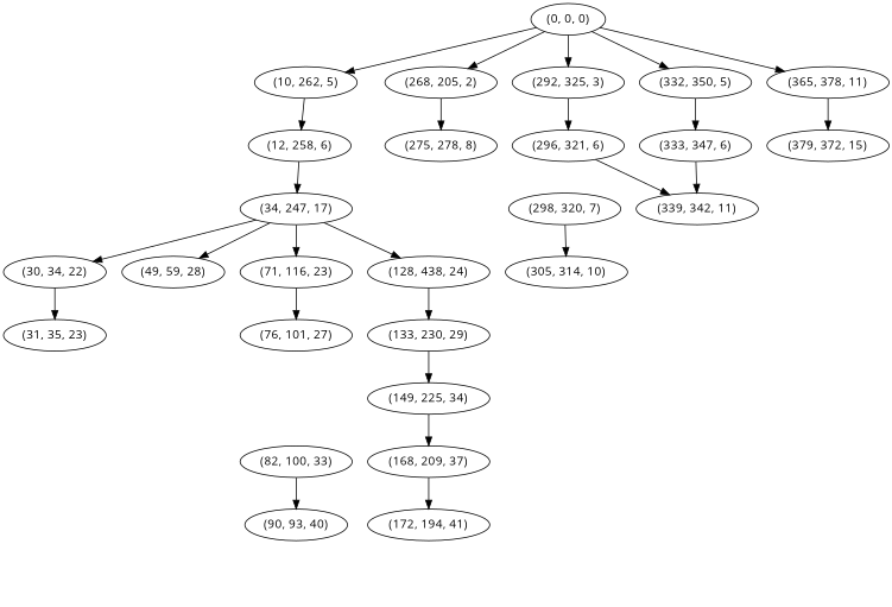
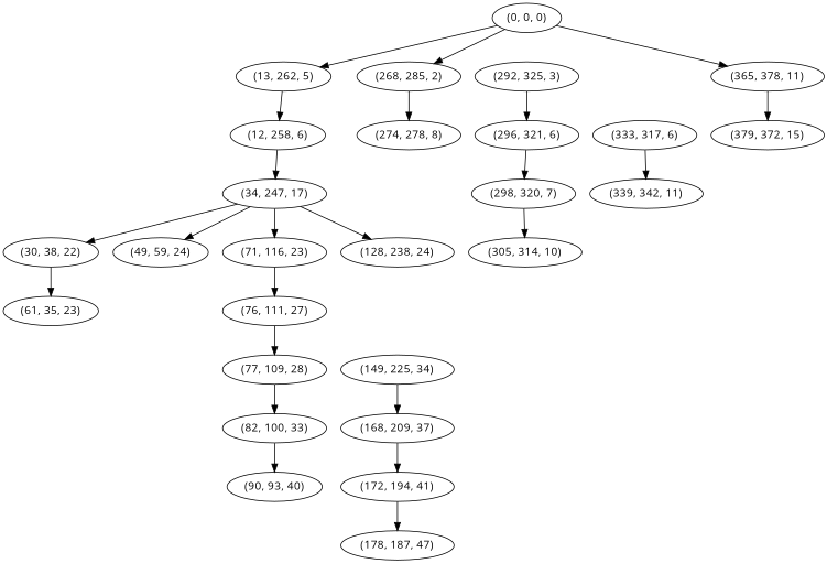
  digraph {
    fontname="Open Sans"
    node [fontname="Open Sans"]
    edge [fontname="Open Sans"]
    "(0, 0, 0)"
-   "(10, 262, 5)"
-   "(268, 285, 2)" [label="(268, 205, 2)"]
+   "(10, 262, 5)" [label="(13, 262, 5)"]
+   "(268, 285, 2)"
    "(292, 325, 3)"
-   "(332, 350, 5)"
    "(365, 378, 11)"
    "(12, 258, 6)"
-   "(275, 278, 8)"
+   "(275, 278, 8)" [label="(274, 278, 8)"]
    "(296, 321, 6)"
-   "(333, 347, 6)"
+   "(333, 347, 6)" [label="(333, 317, 6)"]
    n11 [label="(379, 372, 15)"]
    n12 [label="(34, 247, 17)"]
-   "(30, 38, 22)" [label="(30, 34, 22)"]
-   "(49, 59, 24)" [label="(49, 59, 28)"]
+   "(30, 38, 22)"
+   "(49, 59, 24)"
    "(71, 116, 23)"
-   "(128, 238, 24)" [label="(128, 438, 24)"]
-   "(31, 35, 23)"
-   "(76, 111, 27)" [label="(76, 101, 27)"]
-   "(133, 230, 29)"
+   "(128, 238, 24)"
+   "(31, 35, 23)" [label="(61, 35, 23)"]
+   "(76, 111, 27)"
+   "(77, 109, 28)"
    "(82, 100, 33)"
    "(90, 93, 40)"
    "(149, 225, 34)"
    "(168, 209, 37)"
    "(172, 194, 41)"
+   "(178, 187, 47)"
    "(298, 320, 7)"
    "(305, 314, 10)"
    "(339, 342, 11)"
    "(0, 0, 0)" -> "(10, 262, 5)"
    "(0, 0, 0)" -> "(268, 285, 2)"
-   "(0, 0, 0)" -> "(292, 325, 3)"
-   "(0, 0, 0)" -> "(332, 350, 5)"
    "(0, 0, 0)" -> "(365, 378, 11)"
    "(10, 262, 5)" -> "(12, 258, 6)"
    "(268, 285, 2)" -> "(275, 278, 8)"
    "(292, 325, 3)" -> "(296, 321, 6)"
-   "(332, 350, 5)" -> "(333, 347, 6)"
    "(365, 378, 11)" -> n11
    "(12, 258, 6)" -> n12
-   "(296, 321, 6)" -> "(339, 342, 11)"
+   "(296, 321, 6)" -> "(298, 320, 7)"
    "(333, 347, 6)" -> "(339, 342, 11)"
    n12 -> "(30, 38, 22)"
    n12 -> "(49, 59, 24)"
    n12 -> "(71, 116, 23)"
    n12 -> "(128, 238, 24)"
    "(30, 38, 22)" -> "(31, 35, 23)"
    "(71, 116, 23)" -> "(76, 111, 27)"
-   "(128, 238, 24)" -> "(133, 230, 29)"
-   "(133, 230, 29)" -> "(149, 225, 34)"
+   "(76, 111, 27)" -> "(77, 109, 28)"
+   "(77, 109, 28)" -> "(82, 100, 33)"
    "(82, 100, 33)" -> "(90, 93, 40)"
    "(149, 225, 34)" -> "(168, 209, 37)"
    "(168, 209, 37)" -> "(172, 194, 41)"
+   "(172, 194, 41)" -> "(178, 187, 47)"
    "(298, 320, 7)" -> "(305, 314, 10)"
  }
